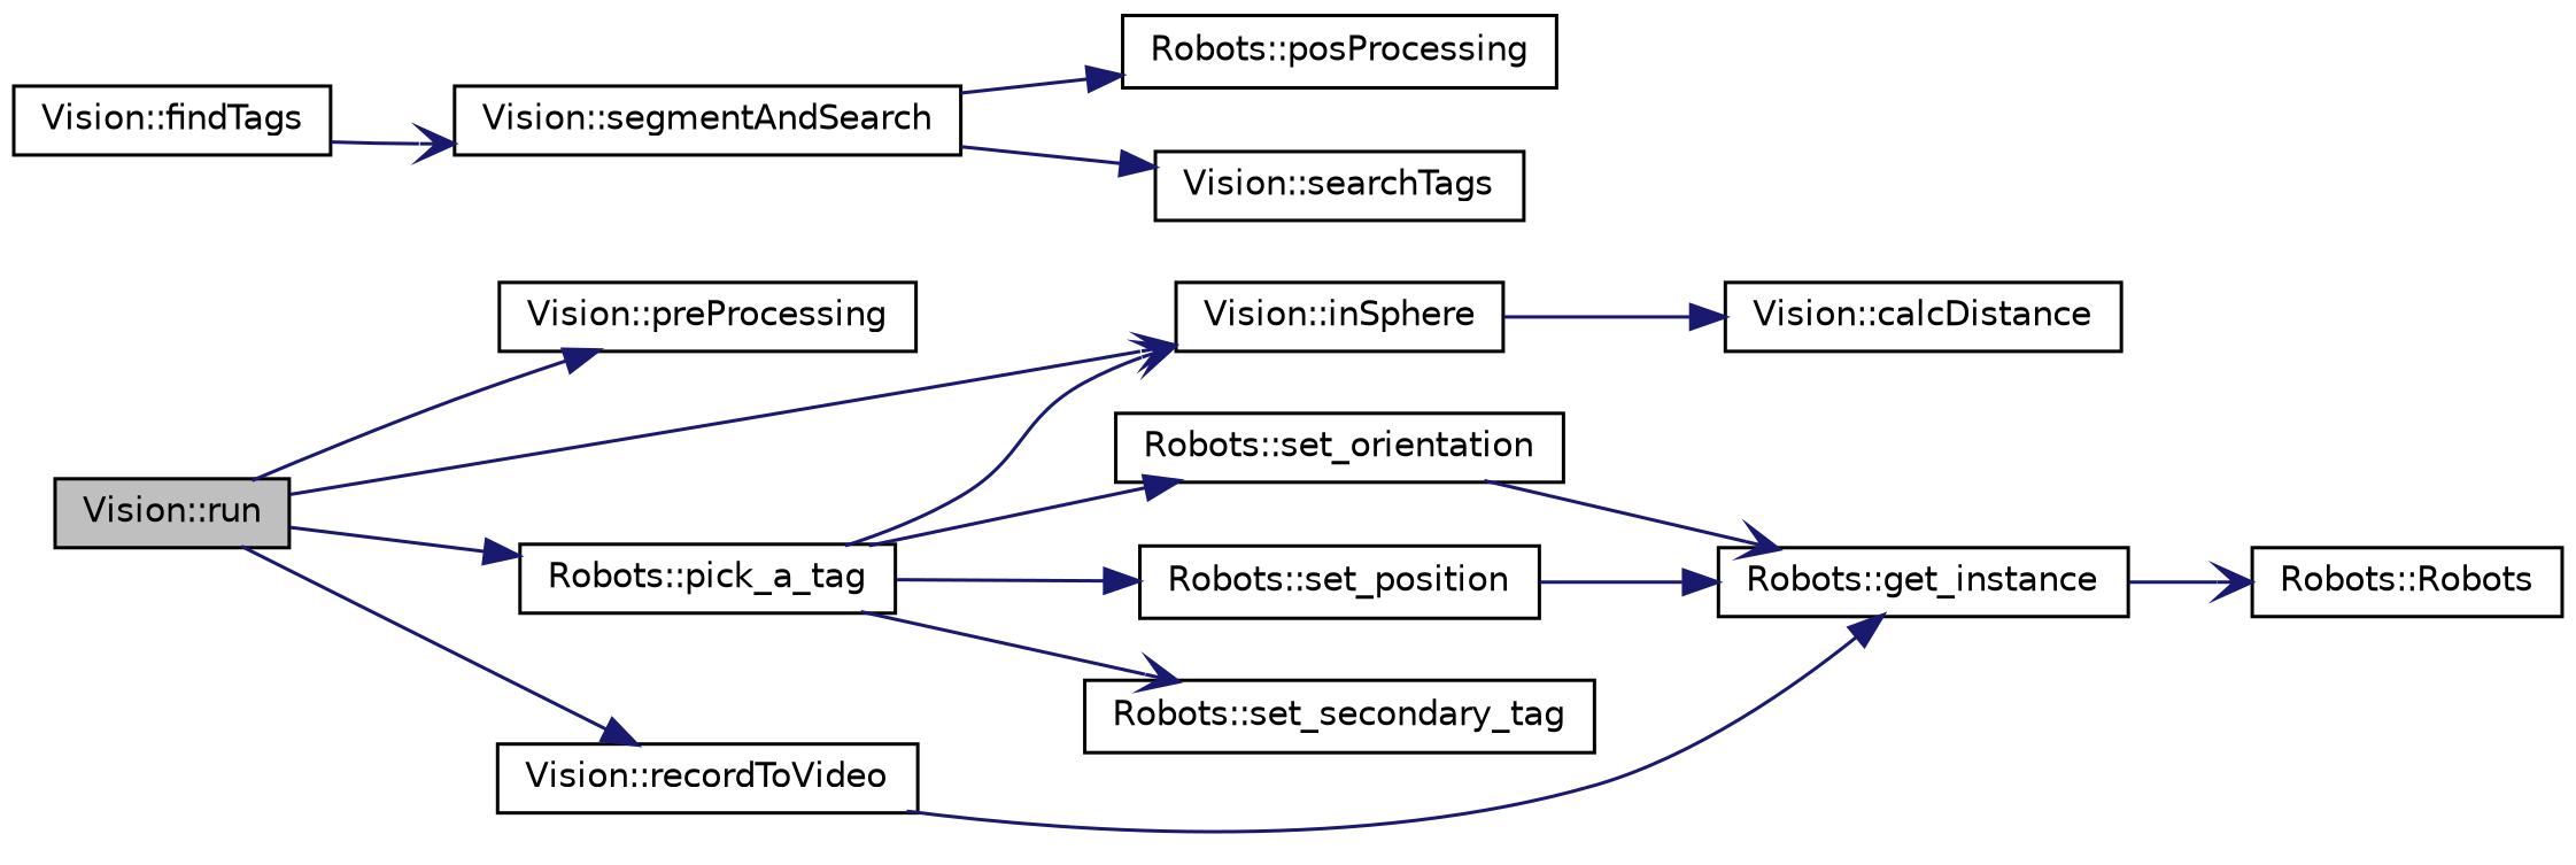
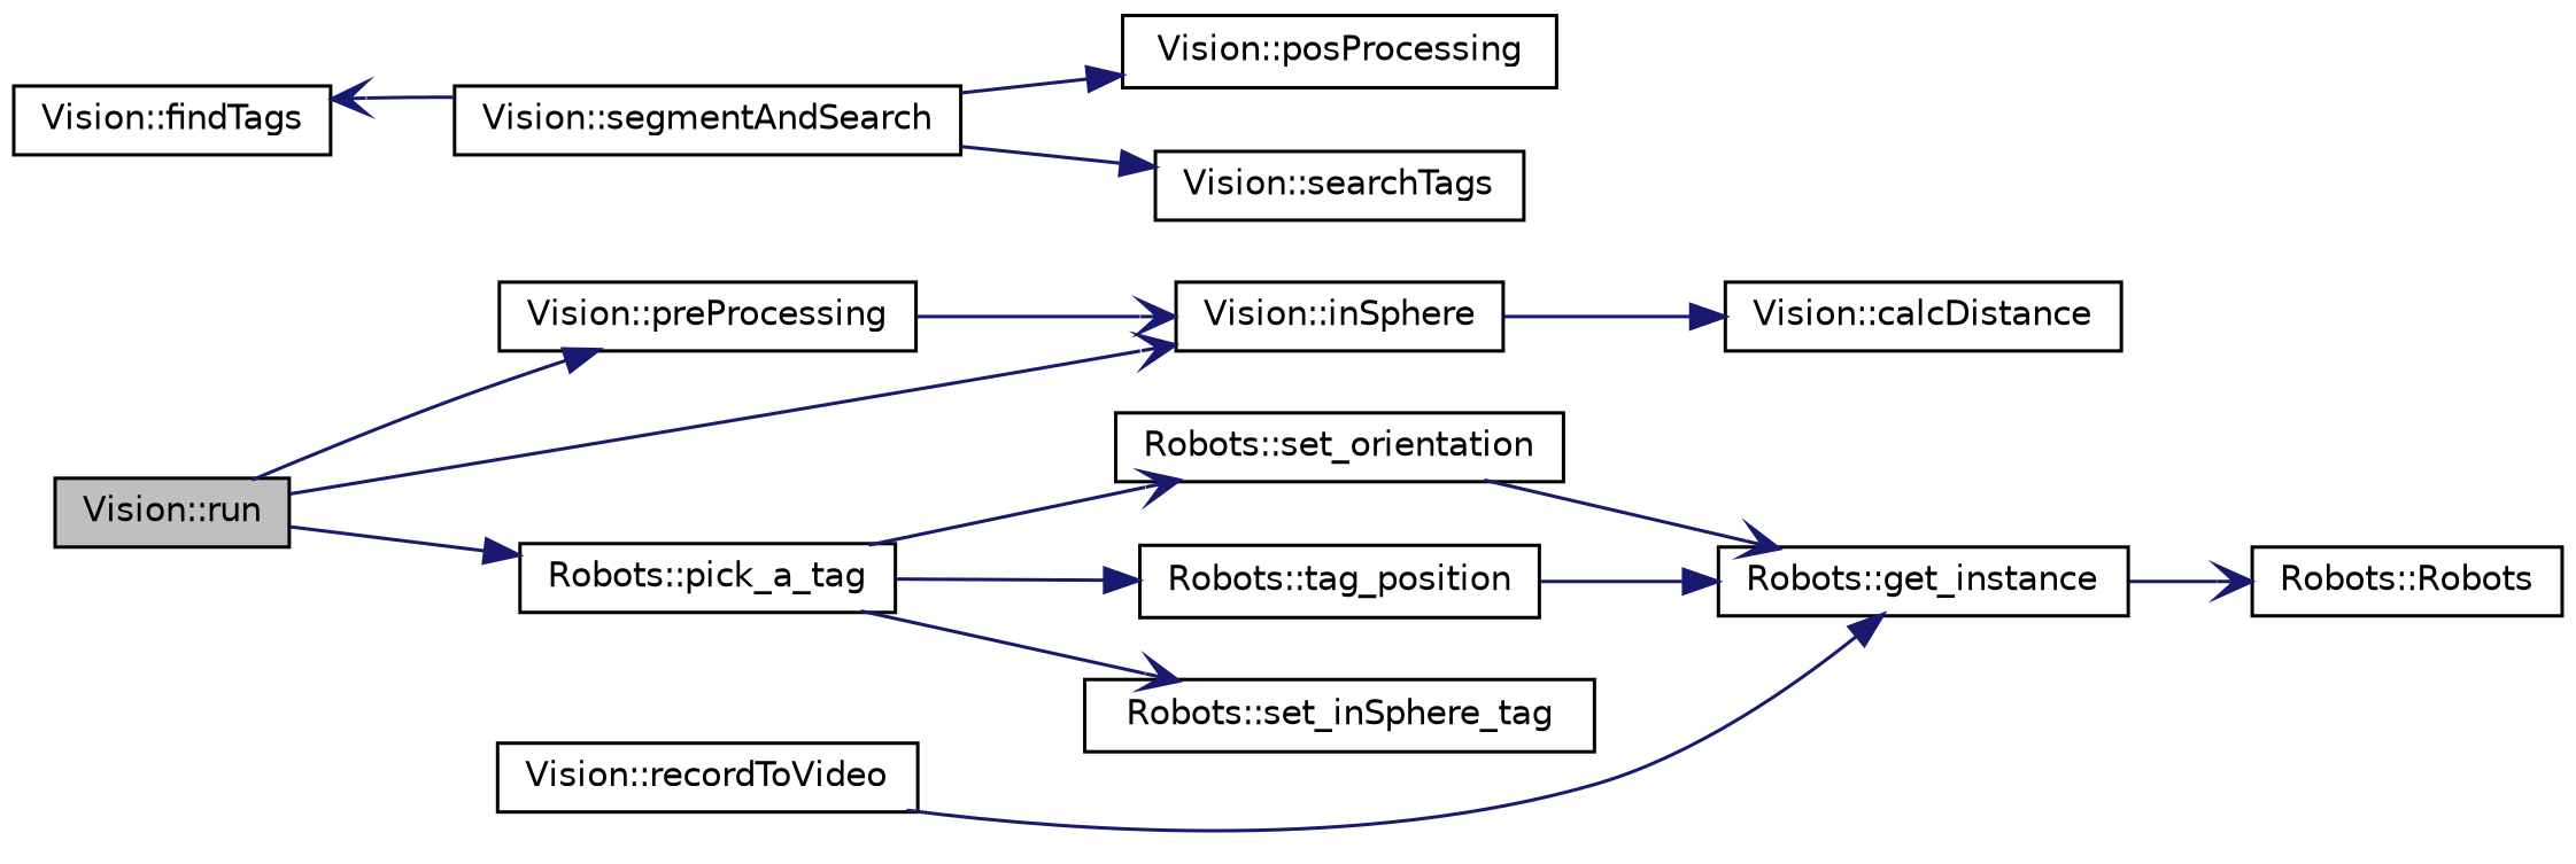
  digraph {
    rankdir=LR
    node [color=black fillcolor=white fontname=Helvetica fontsize=10 shape=record style=filled]
    edge [arrowhead=normal color=midnightblue fontname=Helvetica fontsize=10 labelfontname=Helvetica labelfontsize=10 style=solid]
    n1 [fillcolor=grey75 fontcolor=black height=0.2 label="Vision::run" width=0.4]
    n2 [height=0.2 label="Robots::pick_a_tag" width=0.4]
    n3 [height=0.2 label="Vision::preProcessing" width=0.4]
    n4 [height=0.2 label="Vision::recordToVideo" width=0.4]
    n5 [height=0.2 label="Vision::inSphere" width=0.4]
    n6 [height=0.2 label="Vision::findTags" width=0.4]
    n7 [height=0.2 label="Vision::segmentAndSearch" width=0.4]
    n8 [height=0.2 label="Robots::set_orientation" width=0.4]
-   n9 [height=0.2 label="Robots::set_position" width=0.4]
-   n10 [height=0.2 label="Robots::set_secondary_tag" width=0.4]
+   n9 [height=0.2 label="Robots::tag_position" width=0.4]
+   n10 [height=0.2 label="Robots::set_inSphere_tag" width=0.4]
    n11 [height=0.2 label="Robots::get_instance" width=0.4]
-   n12 [height=0.2 label="Robots::posProcessing" width=0.4]
+   n12 [height=0.2 label="Vision::posProcessing" width=0.4]
    n13 [height=0.2 label="Vision::searchTags" width=0.4]
    n14 [height=0.2 label="Vision::calcDistance" width=0.4]
    n15 [height=0.2 label="Robots::Robots" width=0.4]
    n1 -> n2
    n1 -> n3
-   n1 -> n4
    n1 -> n5 [arrowhead=vee]
-   n2 -> n5 [arrowhead=vee]
-   n2 -> n8
+   n3 -> n5 [arrowhead=vee]
+   n2 -> n8 [arrowhead=vee]
    n2 -> n9
    n2 -> n10 [arrowhead=vee]
    n4 -> n11
    n5 -> n14
-   n6 -> n7 [arrowhead=vee]
+   n7 -> n6 [arrowhead=vee]
    n7 -> n12
    n7 -> n13
    n8 -> n11 [arrowhead=vee]
    n9 -> n11
    n11 -> n15 [arrowhead=vee]
  }
